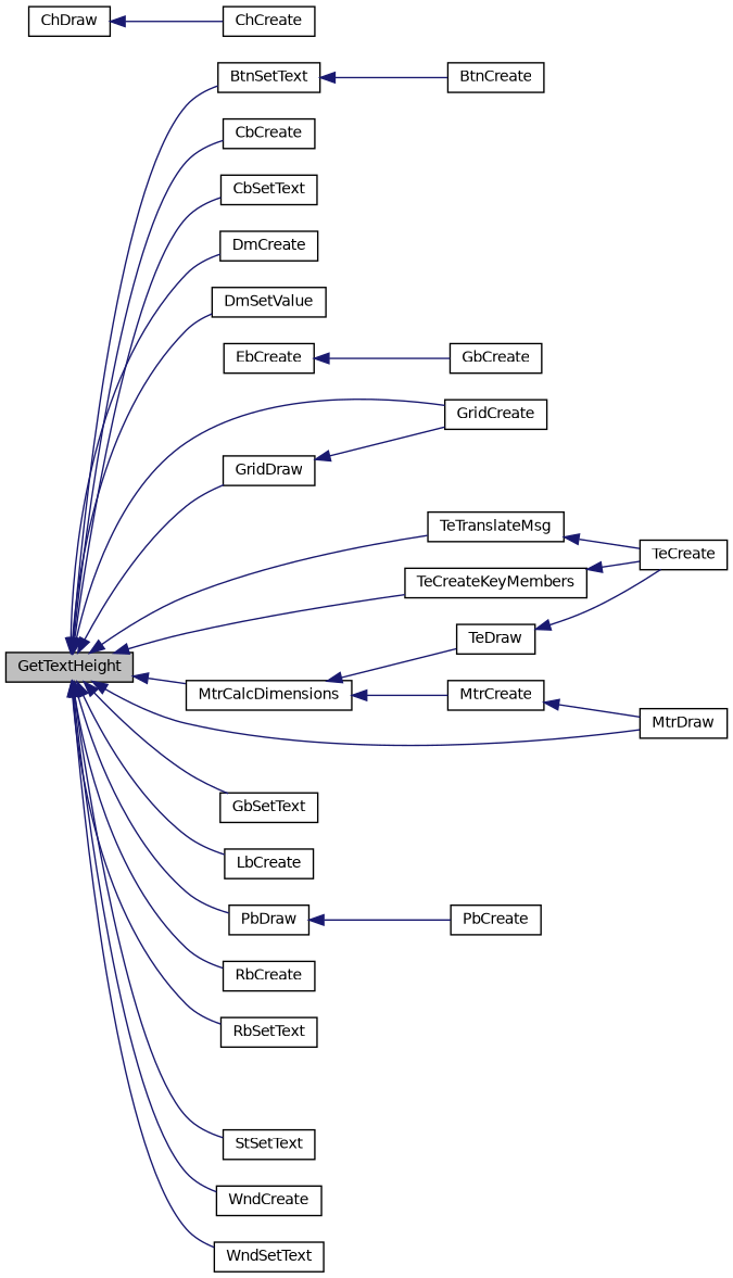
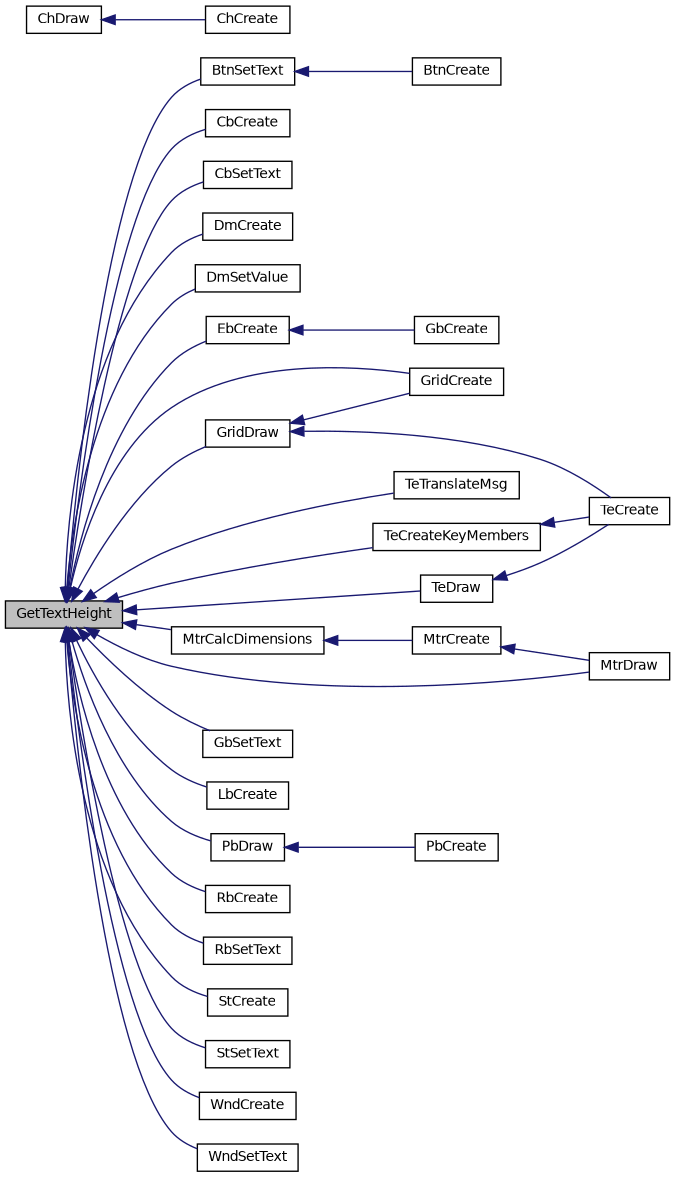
  digraph {
    rankdir=LR
    node [color=black fillcolor=white fontname=Helvetica fontsize=10 shape=record style=filled]
    edge [color=midnightblue dir=back fontname=Helvetica fontsize=10 labelfontname=Helvetica labelfontsize=10 style=solid]
    n1 [fillcolor=grey75 fontcolor=black height=0.2 label=GetTextHeight width=0.4]
    n2 [height=0.2 label=BtnSetText width=0.4]
    n3 [height=0.2 label=CbCreate width=0.4]
    n4 [height=0.2 label=CbSetText width=0.4]
    n5 [height=0.2 label=DmCreate width=0.4]
    n6 [height=0.2 label=DmSetValue width=0.4]
    n7 [height=0.2 label=EbCreate width=0.4]
    n8 [height=0.2 label=GridDraw width=0.4]
    n9 [height=0.2 label=GbSetText width=0.4]
    n10 [height=0.2 label=LbCreate width=0.4]
    n11 [height=0.2 label=MtrCalcDimensions width=0.4]
    n12 [height=0.2 label=MtrDraw width=0.4]
    n13 [height=0.2 label=PbDraw width=0.4]
    n14 [height=0.2 label=RbCreate width=0.4]
    n15 [height=0.2 label=RbSetText width=0.4]
+   n16 [height=0.2 label=StCreate width=0.4]
    n17 [height=0.2 label=StSetText width=0.4]
    n18 [height=0.2 label=TeDraw width=0.4]
    n19 [height=0.2 label=TeTranslateMsg width=0.4]
    n20 [height=0.2 label=TeCreateKeyMembers width=0.4]
    n21 [height=0.2 label=WndCreate width=0.4]
    n22 [height=0.2 label=WndSetText width=0.4]
    n23 [height=0.2 label=GridCreate width=0.4]
    n24 [height=0.2 label=BtnCreate width=0.4]
    n25 [height=0.2 label=ChDraw width=0.4]
    n26 [height=0.2 label=ChCreate width=0.4]
    n27 [height=0.2 label=GbCreate width=0.4]
    n28 [height=0.2 label=MtrCreate width=0.4]
    n29 [height=0.2 label=PbCreate width=0.4]
    n30 [height=0.2 label=TeCreate width=0.4]
    n1 -> n2
    n1 -> n3
    n1 -> n4
    n1 -> n5
    n1 -> n6
+   n1 -> n7
    n1 -> n8
    n1 -> n9
    n1 -> n10
    n1 -> n11
    n1 -> n12
    n1 -> n13
    n1 -> n14
    n1 -> n15
+   n1 -> n16
    n1 -> n17
-   n11 -> n18
+   n1 -> n18
    n1 -> n19
    n1 -> n20
    n1 -> n21
    n1 -> n22
    n1 -> n23
    n2 -> n24
    n7 -> n27
    n8 -> n23
    n11 -> n28
    n13 -> n29
    n18 -> n30
-   n19 -> n30
+   n8 -> n30
    n20 -> n30
    n25 -> n26
    n28 -> n12
  }
